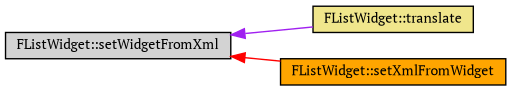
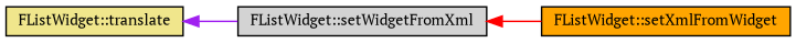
  digraph {
    fontname="PT Serif"
    rankdir=LR
    node [color=black fontname="PT Serif" fontsize=10 shape=record style=filled]
    edge [dir=back fontname="PT Serif" fontsize=10 labelfontname=Helvetica labelfontsize=10 style=solid]
    n1 [fillcolor=khaki fontcolor=black height=0.2 label="FListWidget::translate" width=0.4]
    n2 [fillcolor=lightgrey height=0.2 label="FListWidget::setWidgetFromXml" width=0.4]
    n3 [fillcolor=orange height=0.2 label="FListWidget::setXmlFromWidget" width=0.4]
-   n2 -> n1 [color=purple]
+   n1 -> n2 [color=purple]
    n2 -> n3 [color=red]
  }
